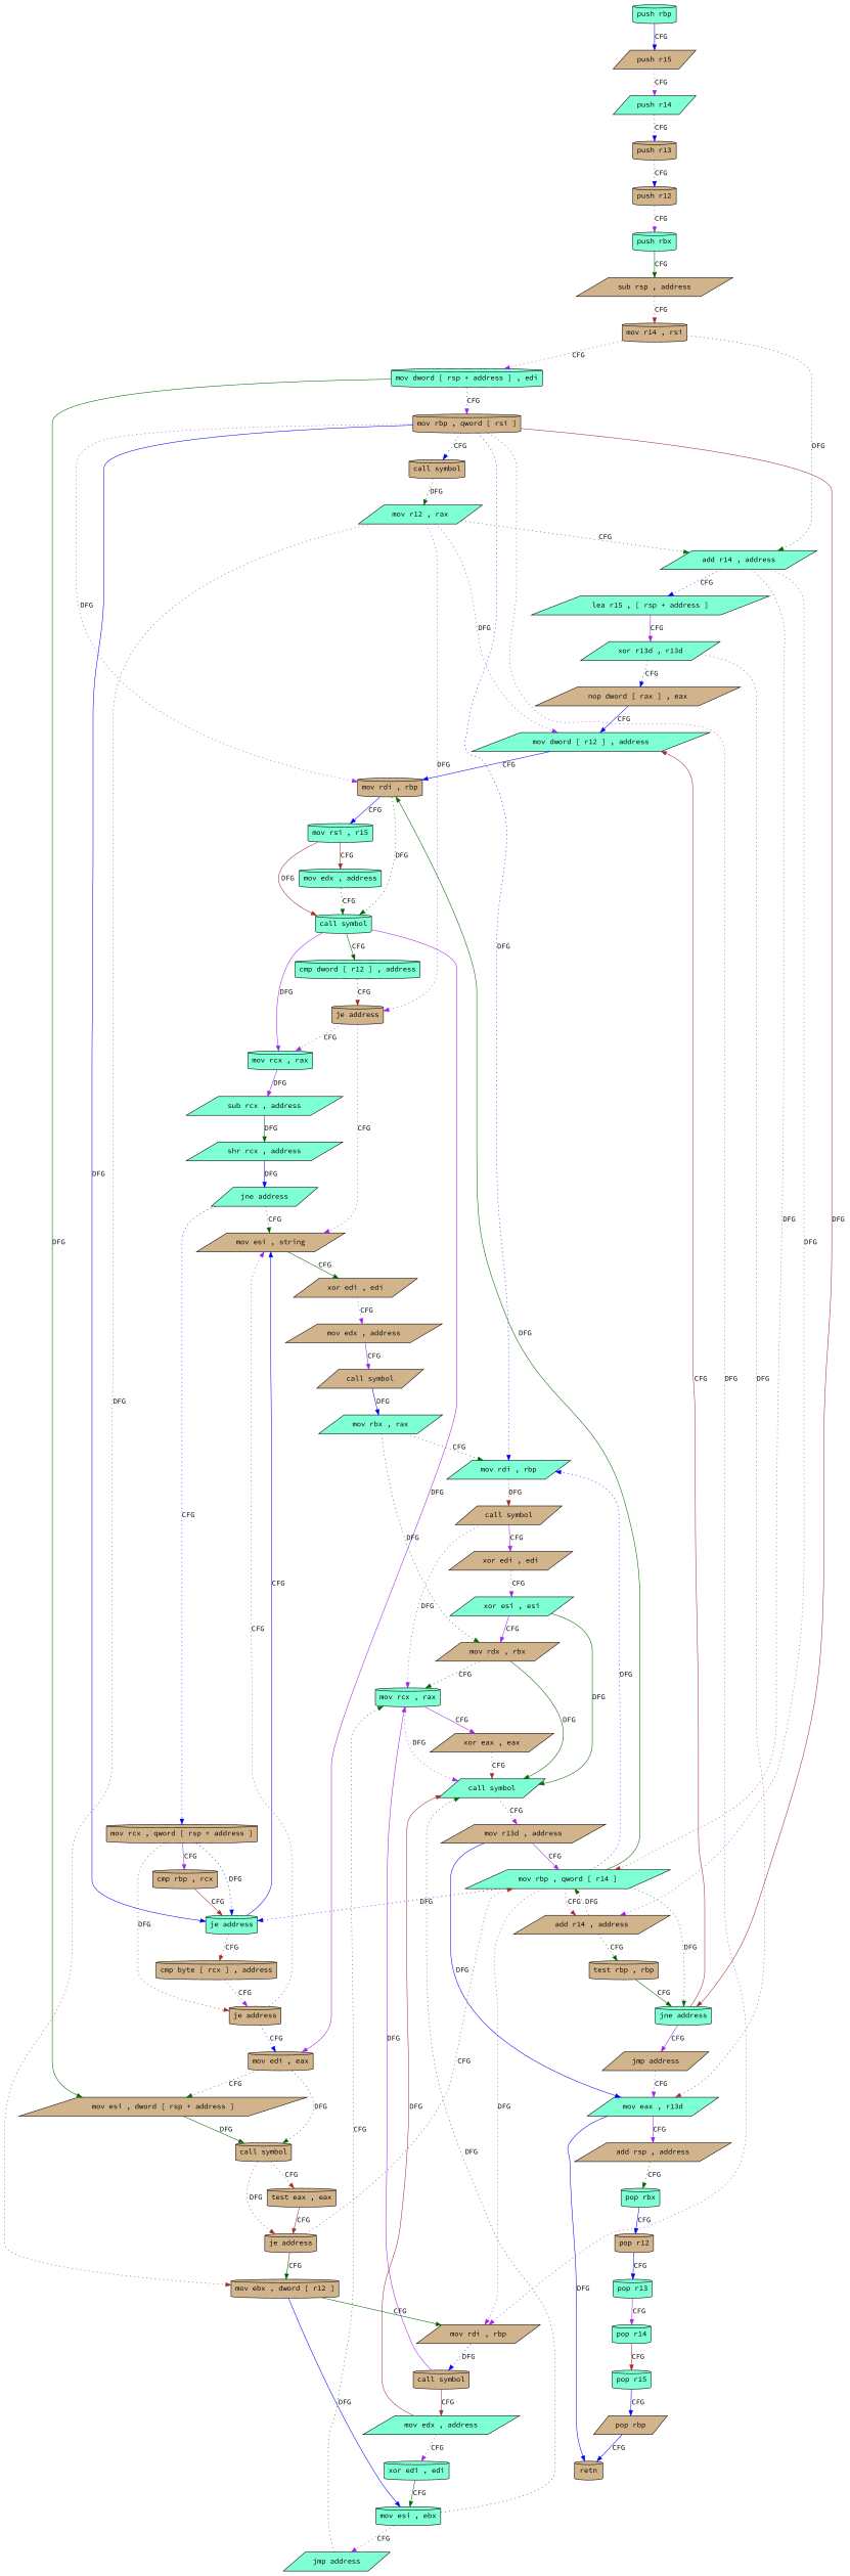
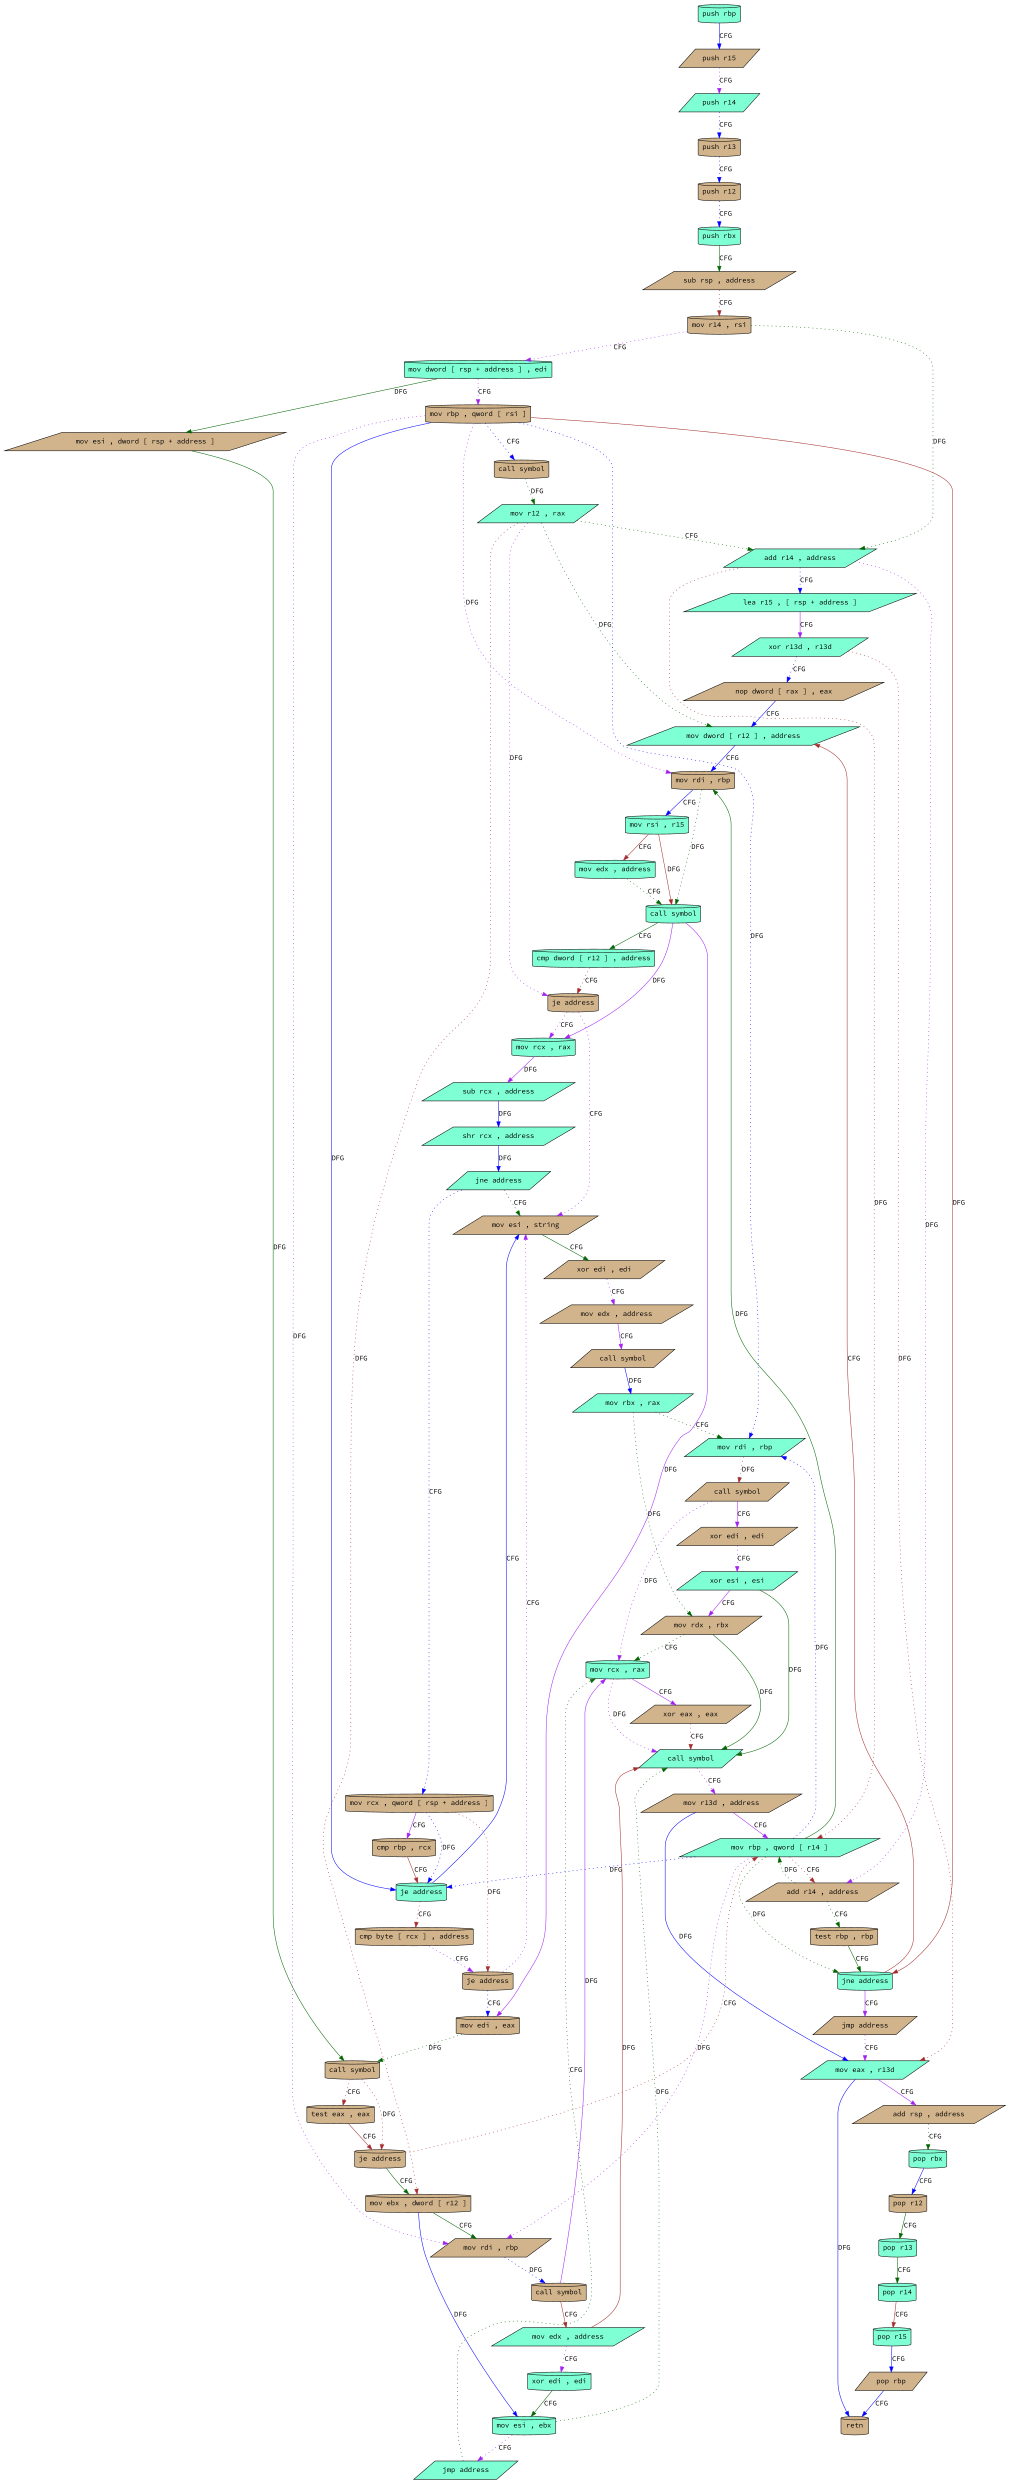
  digraph {
    fontname="Source Code Pro"
    node [fillcolor=tan fontname="Source Code Pro" shape=cylinder style=filled]
    edge [color=purple fontname="Source Code Pro" style=dotted]
    n1 [fillcolor=aquamarine label="push rbp"]
    n2 [label="push r15" shape=parallelogram]
    n3 [fillcolor=aquamarine label="push r14" shape=parallelogram]
    n4 [label="push r13"]
    n5 [label="push r12"]
    n6 [fillcolor=aquamarine label="push rbx"]
    n7 [label="sub rsp , address" shape=parallelogram]
    n8 [label="mov r14 , rsi"]
    n9 [fillcolor=aquamarine label="mov dword [ rsp + address ] , edi"]
    n10 [fillcolor=aquamarine label="add r14 , address" shape=parallelogram]
    n11 [label="mov rbp , qword [ rsi ]"]
    n12 [label="mov esi , dword [ rsp + address ]" shape=parallelogram]
    n13 [fillcolor=aquamarine label="lea r15 , [ rsp + address ]" shape=parallelogram]
    n14 [fillcolor=aquamarine label="mov rbp , qword [ r14 ]" shape=parallelogram]
    n15 [label="add r14 , address" shape=parallelogram]
    n16 [label="call symbol"]
    n17 [fillcolor=aquamarine label="mov rdi , rbp" shape=parallelogram]
    n18 [label="mov rdi , rbp"]
    n19 [fillcolor=aquamarine label="je address"]
    n20 [fillcolor=aquamarine label="jne address"]
    n21 [label="mov rdi , rbp" shape=parallelogram]
    n22 [label="call symbol"]
    n23 [fillcolor=aquamarine label="mov r12 , rax" shape=parallelogram]
    n24 [label="call symbol" shape=parallelogram]
    n25 [fillcolor=aquamarine label="mov rsi , r15"]
    n26 [fillcolor=aquamarine label="call symbol"]
    n27 [label="mov esi , string" shape=parallelogram]
    n28 [label="cmp byte [ rcx ] , address"]
    n29 [fillcolor=aquamarine label="mov dword [ r12 ] , address" shape=parallelogram]
    n30 [label="jmp address" shape=parallelogram]
    n31 [label="call symbol"]
    n32 [label="je address"]
    n33 [label="mov ebx , dword [ r12 ]"]
    n34 [fillcolor=aquamarine label="mov rcx , rax"]
    n35 [fillcolor=aquamarine label="mov esi , ebx"]
    n36 [fillcolor=aquamarine label="xor r13d , r13d" shape=parallelogram]
    n37 [label="test rbp , rbp"]
    n38 [label="nop dword [ rax ] , eax" shape=parallelogram]
    n39 [fillcolor=aquamarine label="mov eax , r13d" shape=parallelogram]
    n40 [label="add rsp , address" shape=parallelogram]
    n41 [label=retn]
    n42 [label="xor edi , edi" shape=parallelogram]
    n43 [label="mov edx , address" shape=parallelogram]
    n44 [label="call symbol" shape=parallelogram]
    n45 [fillcolor=aquamarine label="mov rbx , rax" shape=parallelogram]
    n46 [label="mov rdx , rbx" shape=parallelogram]
    n47 [fillcolor=aquamarine label="mov rcx , rax"]
    n48 [fillcolor=aquamarine label="call symbol" shape=parallelogram]
    n49 [label="xor edi , edi" shape=parallelogram]
    n50 [fillcolor=aquamarine label="xor esi , esi" shape=parallelogram]
    n51 [label="xor eax , eax" shape=parallelogram]
    n52 [label="mov r13d , address" shape=parallelogram]
    n53 [fillcolor=aquamarine label="sub rcx , address" shape=parallelogram]
    n54 [fillcolor=aquamarine label="shr rcx , address" shape=parallelogram]
    n55 [fillcolor=aquamarine label="jne address" shape=parallelogram]
    n56 [label="mov rcx , qword [ rsp + address ]"]
    n57 [label="cmp rbp , rcx"]
    n58 [label="je address"]
    n59 [label="mov edi , eax"]
    n60 [fillcolor=aquamarine label="mov edx , address"]
    n61 [fillcolor=aquamarine label="cmp dword [ r12 ] , address"]
    n62 [fillcolor=aquamarine label="pop rbx"]
    n63 [label="pop r12"]
    n64 [fillcolor=aquamarine label="pop r13"]
    n65 [fillcolor=aquamarine label="pop r14"]
    n66 [fillcolor=aquamarine label="pop r15"]
    n67 [label="pop rbp" shape=parallelogram]
    n68 [label="test eax , eax"]
    n69 [label="je address"]
    n70 [fillcolor=aquamarine label="jmp address" shape=parallelogram]
    n71 [fillcolor=aquamarine label="mov edx , address" shape=parallelogram]
    n72 [fillcolor=aquamarine label="xor edi , edi"]
    n1 -> n2 [color=blue label=CFG style=solid]
    n2 -> n3 [label=CFG]
    n3 -> n4 [color=blue label=CFG]
    n4 -> n5 [color=blue label=CFG]
-   n5 -> n6 [label=CFG]
+   n5 -> n6 [color=blue label=CFG]
    n6 -> n7 [color=darkgreen label=CFG style=solid]
    n7 -> n8 [color=brown label=CFG]
    n8 -> n9 [label=CFG]
    n8 -> n10 [color=darkgreen label=DFG]
    n9 -> n11 [label=CFG]
    n9 -> n12 [color=darkgreen label=DFG style=solid]
    n10 -> n13 [color=blue label=CFG]
    n10 -> n14 [color=brown label=DFG]
    n10 -> n15 [label=DFG]
    n11 -> n16 [color=blue label=CFG]
    n11 -> n17 [color=blue label=DFG]
    n11 -> n18 [label=DFG]
    n11 -> n19 [color=blue label=DFG style=solid]
    n11 -> n20 [color=brown label=DFG style=solid]
    n11 -> n21 [label=DFG]
    n12 -> n22 [color=darkgreen label=DFG style=solid]
    n13 -> n36 [label=CFG style=solid]
    n14 -> n15 [color=brown label=CFG]
    n14 -> n17 [color=blue label=DFG]
    n14 -> n18 [color=darkgreen label=DFG style=solid]
    n14 -> n19 [color=blue label=DFG]
    n14 -> n20 [color=darkgreen label=DFG]
    n14 -> n21 [label=DFG]
    n15 -> n14 [color=darkgreen label=DFG]
    n15 -> n37 [color=darkgreen label=CFG]
    n16 -> n23 [color=darkgreen label=DFG]
    n17 -> n24 [color=brown label=DFG]
    n18 -> n25 [color=blue label=CFG style=solid]
    n18 -> n26 [color=darkgreen label=DFG]
    n19 -> n27 [color=blue label=CFG style=solid]
    n19 -> n28 [color=brown label=CFG]
    n20 -> n29 [color=brown label=CFG style=solid]
    n20 -> n30 [label=CFG style=solid]
    n21 -> n31 [color=blue label=DFG]
    n22 -> n68 [color=brown label=CFG]
    n22 -> n69 [color=brown label=DFG]
    n23 -> n10 [color=darkgreen label=CFG]
-   n23 -> n29 [label=DFG]
+   n23 -> n29 [color=darkgreen label=DFG]
    n23 -> n32 [label=DFG]
    n23 -> n33 [color=brown label=DFG]
    n24 -> n47 [label=DFG]
    n24 -> n49 [label=CFG style=solid]
    n25 -> n26 [color=brown label=DFG style=solid]
    n25 -> n60 [color=brown label=CFG style=solid]
    n26 -> n34 [label=DFG style=solid]
    n26 -> n59 [label=DFG style=solid]
    n26 -> n61 [color=darkgreen label=CFG style=solid]
    n27 -> n42 [color=darkgreen label=CFG style=solid]
    n28 -> n58 [label=CFG]
    n29 -> n18 [color=blue label=CFG style=solid]
    n30 -> n39 [label=CFG]
    n31 -> n47 [label=DFG style=solid]
    n31 -> n71 [color=brown label=CFG style=solid]
    n32 -> n27 [label=CFG]
    n32 -> n34 [label=CFG]
    n33 -> n21 [color=darkgreen label=CFG style=solid]
    n33 -> n35 [color=blue label=DFG style=solid]
    n34 -> n53 [label=DFG style=solid]
    n35 -> n48 [color=darkgreen label=DFG]
    n35 -> n70 [label=CFG]
    n36 -> n38 [color=blue label=CFG]
    n36 -> n39 [color=brown label=DFG]
    n37 -> n20 [color=darkgreen label=CFG style=solid]
    n38 -> n29 [color=blue label=CFG style=solid]
    n39 -> n40 [label=CFG style=solid]
    n39 -> n41 [color=blue label=DFG style=solid]
    n40 -> n62 [color=darkgreen label=CFG]
    n42 -> n43 [label=CFG]
    n43 -> n44 [label=CFG style=solid]
    n44 -> n45 [color=blue label=DFG style=solid]
    n45 -> n17 [color=darkgreen label=CFG]
    n45 -> n46 [color=darkgreen label=DFG]
    n46 -> n47 [color=darkgreen label=CFG]
    n46 -> n48 [color=darkgreen label=DFG style=solid]
    n47 -> n48 [label=DFG]
    n47 -> n51 [label=CFG style=solid]
    n48 -> n52 [label=CFG]
    n49 -> n50 [label=CFG]
    n50 -> n46 [label=CFG style=solid]
    n50 -> n48 [color=darkgreen label=DFG style=solid]
    n51 -> n48 [color=brown label=CFG]
    n52 -> n14 [label=CFG style=solid]
    n52 -> n39 [color=blue label=DFG style=solid]
-   n53 -> n54 [color=darkgreen label=DFG style=solid]
+   n53 -> n54 [color=blue label=DFG style=solid]
    n54 -> n55 [color=blue label=DFG style=solid]
    n55 -> n27 [color=darkgreen label=CFG]
    n55 -> n56 [color=blue label=CFG]
    n56 -> n19 [color=blue label=DFG]
    n56 -> n57 [label=CFG style=solid]
    n56 -> n58 [color=brown label=DFG]
    n57 -> n19 [color=brown label=CFG style=solid]
    n58 -> n27 [label=CFG]
    n58 -> n59 [color=blue label=CFG]
-   n59 -> n12 [color=darkgreen label=CFG]
    n59 -> n22 [color=darkgreen label=DFG]
    n60 -> n26 [color=darkgreen label=CFG]
    n61 -> n32 [color=brown label=CFG]
    n62 -> n63 [color=blue label=CFG style=solid]
-   n63 -> n64 [color=blue label=CFG style=solid]
-   n64 -> n65 [label=CFG style=solid]
+   n63 -> n64 [color=darkgreen label=CFG style=solid]
+   n64 -> n65 [color=darkgreen label=CFG style=solid]
    n65 -> n66 [color=brown label=CFG style=solid]
    n66 -> n67 [color=blue label=CFG style=solid]
    n67 -> n41 [color=blue label=CFG style=solid]
    n68 -> n69 [color=brown label=CFG style=solid]
    n69 -> n14 [color=brown label=CFG]
    n69 -> n33 [color=darkgreen label=CFG style=solid]
    n70 -> n47 [color=darkgreen label=CFG]
    n71 -> n48 [color=brown label=DFG style=solid]
    n71 -> n72 [label=CFG]
    n72 -> n35 [color=darkgreen label=CFG style=solid]
  }
